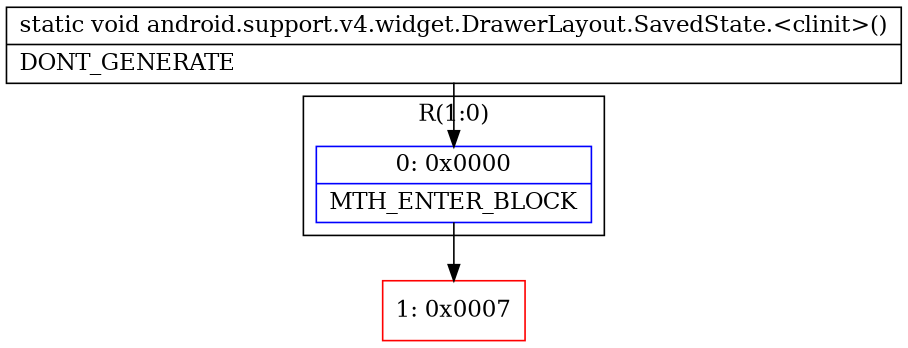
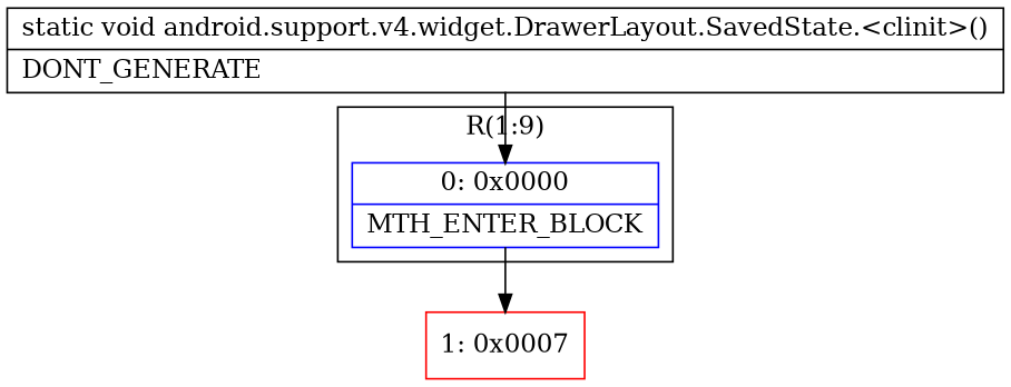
  digraph {
    node [shape=record]
    n1 [color=blue label="{0\:\ 0x0000|MTH_ENTER_BLOCK\l}"]
    n2 [color=red label="{1\:\ 0x0007}"]
    n3 [label="{static void android.support.v4.widget.DrawerLayout.SavedState.\<clinit\>()  | DONT_GENERATE\l}"]
    subgraph cluster_1 {
-     label="R(1:0)"
+     label="R(1:9)"
      n1
    }
    n1 -> n2
    n3 -> n1
  }
